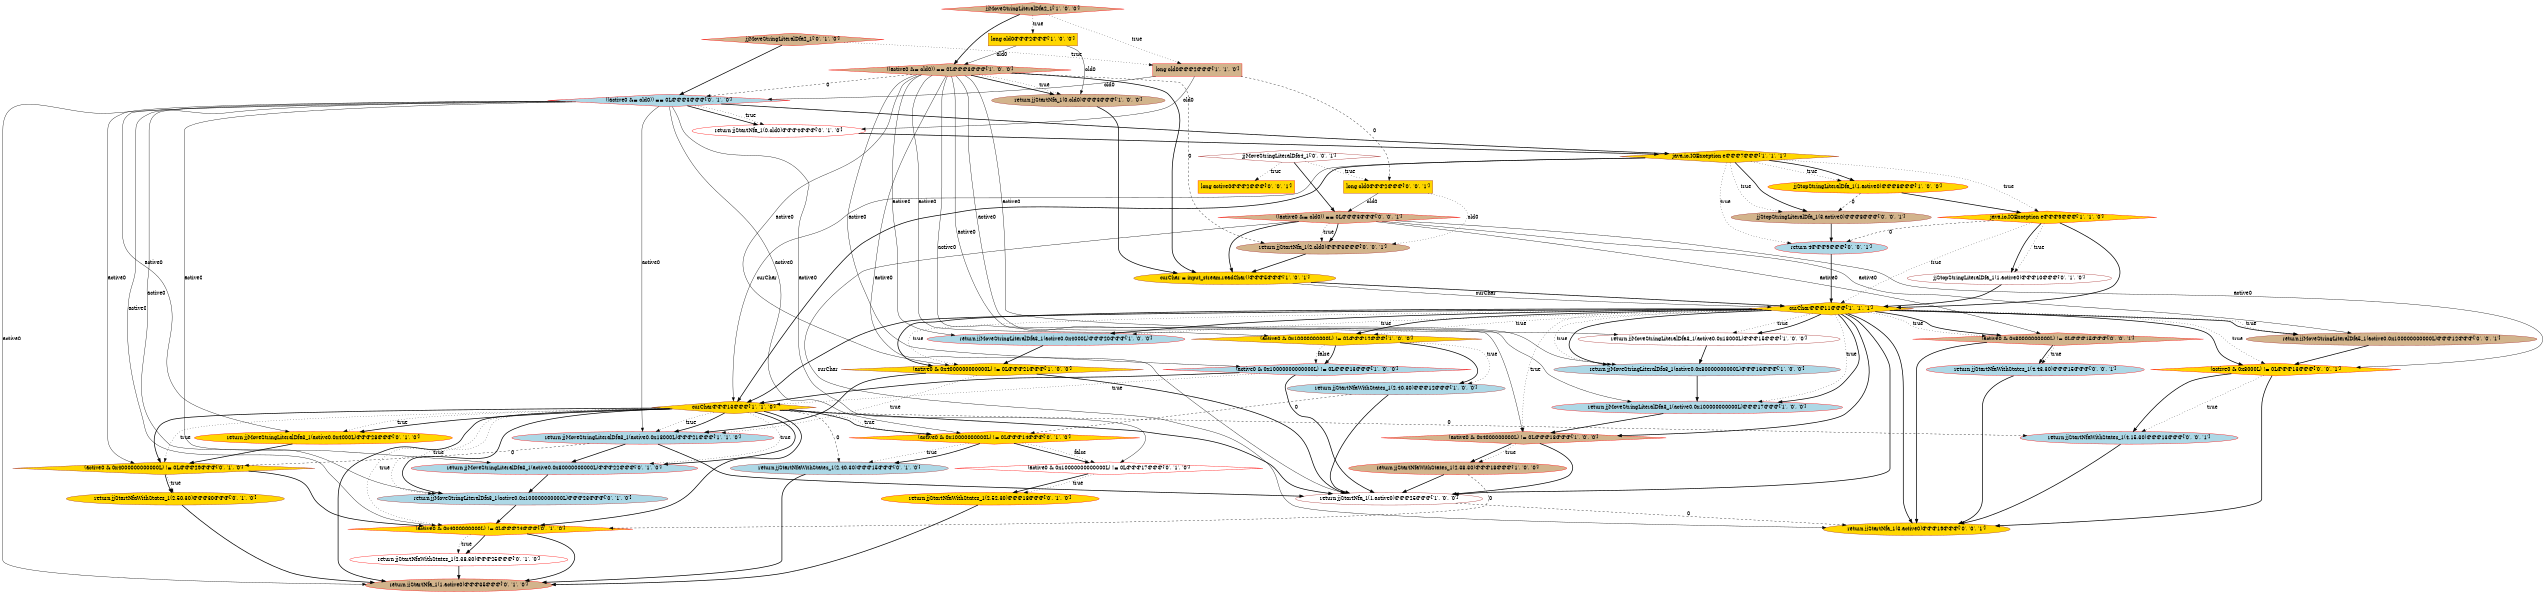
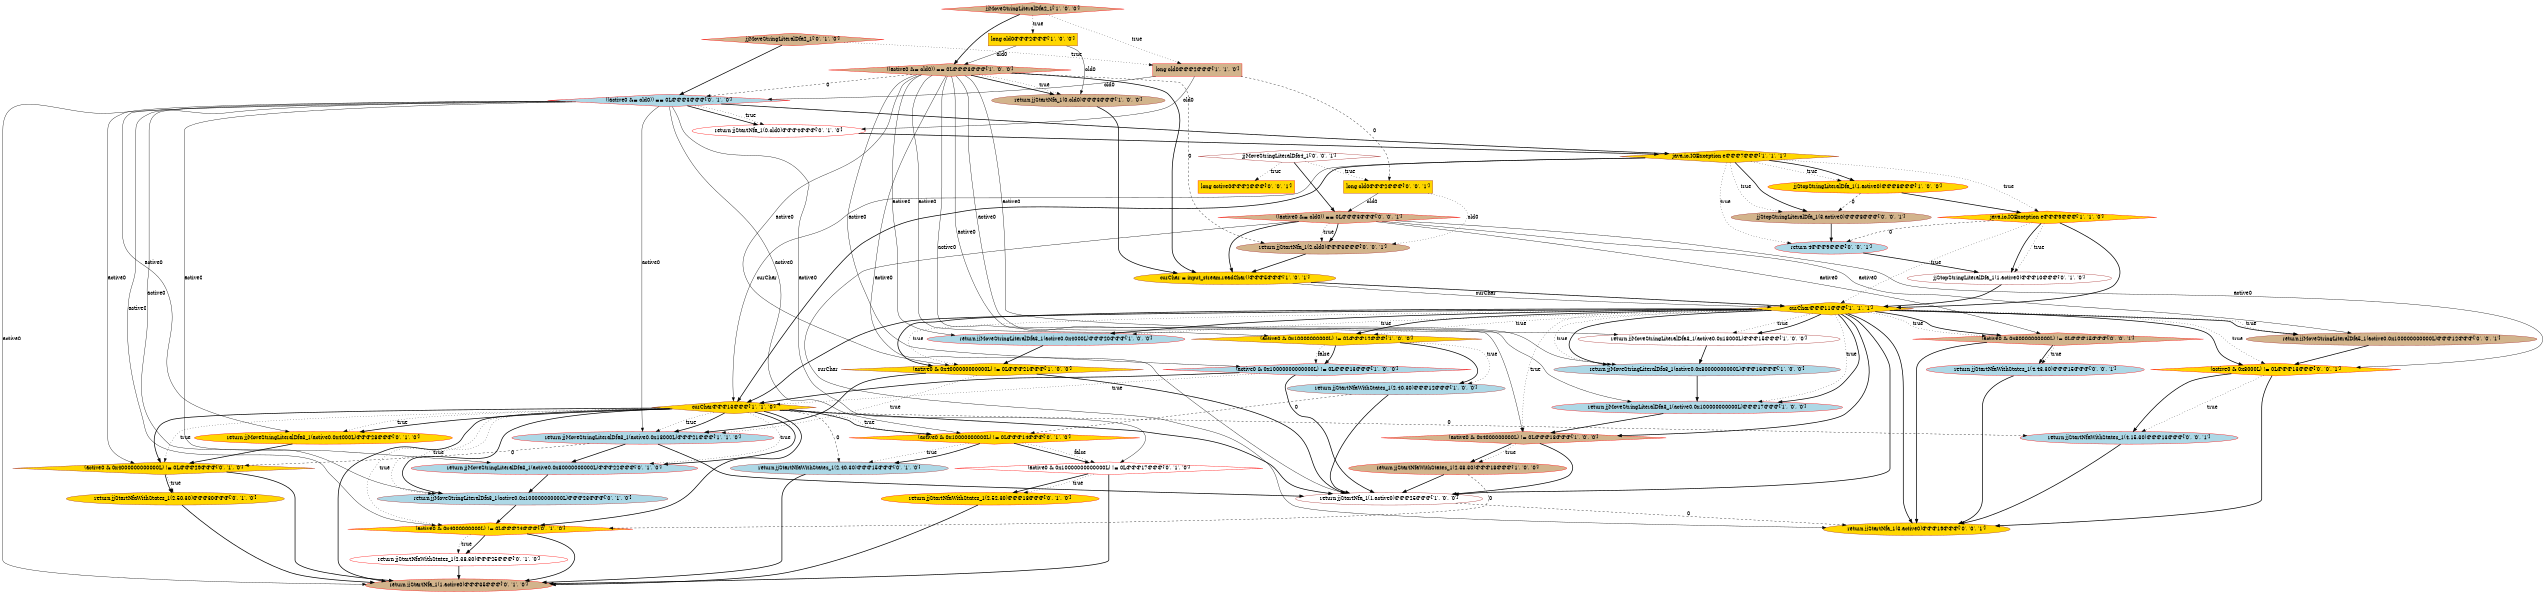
  digraph {
    fontname="DejaVu Serif"
    node [color=red fillcolor=gold fontname="DejaVu Serif" shape=ellipse style=filled]
    edge [fontname="DejaVu Serif" style=bold]
    n1 [color=brown fillcolor=tan label="return jjStartNfa_1(2,old0)@@@3@@@['0', '0', '1']"]
    n2 [color=brown label="curChar = input_stream.readChar()@@@5@@@['1', '0', '1']"]
    n3 [color=brown label="curChar@@@11@@@['1', '1', '1']" shape=diamond]
    n4 [fillcolor=tan label="long old0@@@2@@@['1', '1', '0']" shape=box]
    n5 [fillcolor=lightblue label="((active0 &= old0)) == 0L@@@3@@@['0', '1', '0']" shape=diamond]
    n6 [fillcolor=white label="return jjStartNfa_1(0,old0)@@@4@@@['0', '1', '0']"]
    n7 [color=brown label="long old0@@@2@@@['0', '0', '1']" shape=box]
    n8 [fillcolor=tan label="return jjStartNfa_1(1,active0)@@@35@@@['0', '1', '0']"]
    n9 [label="(active0 & 0x10000000000L) != 0L@@@14@@@['0', '1', '0']" shape=diamond]
    n10 [fillcolor=white label="(active0 & 0x10000000000000L) != 0L@@@17@@@['0', '1', '0']" shape=diamond]
    n11 [label="(active0 & 0x4000000000L) != 0L@@@24@@@['0', '1', '0']" shape=diamond]
    n12 [color=brown label="(active0 & 0x4000000000000L) != 0L@@@29@@@['0', '1', '0']" shape=diamond]
    n13 [color=brown fillcolor=lightblue label="return jjMoveStringLiteralDfa3_1(active0,0x100000000000L)@@@23@@@['0', '1', '0']"]
    n14 [label="return jjMoveStringLiteralDfa3_1(active0,0x4000L)@@@28@@@['0', '1', '0']"]
    n15 [color=brown label="java.io.IOException e@@@7@@@['1', '1', '1']" shape=diamond]
    n16 [fillcolor=lightblue label="return jjMoveStringLiteralDfa3_1(active0,0x18000L)@@@21@@@['1', '1', '0']"]
    n17 [fillcolor=lightblue label="return jjMoveStringLiteralDfa3_1(active0,0x80000000000L)@@@22@@@['0', '1', '0']"]
    n18 [fillcolor=tan label="((active0 &= old0)) == 0L@@@3@@@['0', '0', '1']" shape=diamond]
    n19 [color=brown label="return jjStartNfaWithStates_1(2,50,30)@@@30@@@['0', '1', '0']"]
    n20 [fillcolor=lightblue label="return jjStartNfaWithStates_1(4,43,30)@@@15@@@['0', '0', '1']"]
    n21 [color=brown label="return jjStartNfa_1(3,active0)@@@19@@@['0', '0', '1']"]
    n22 [fillcolor=lightblue label="(active0 & 0x10000000000000L) != 0L@@@13@@@['1', '0', '0']" shape=diamond]
    n23 [color=brown fillcolor=white label="return jjStartNfa_1(1,active0)@@@25@@@['1', '0', '0']"]
    n24 [color=brown label="curChar@@@13@@@['1', '1', '0']" shape=diamond]
    n25 [color=brown fillcolor=lightblue label="return jjStartNfaWithStates_1(2,40,30)@@@15@@@['0', '1', '0']"]
    n26 [fillcolor=lightblue label="return jjStartNfaWithStates_1(4,15,30)@@@13@@@['0', '0', '1']"]
    n27 [label="return jjStartNfaWithStates_1(2,52,30)@@@18@@@['0', '1', '0']"]
    n28 [fillcolor=tan label="return jjStartNfaWithStates_1(2,38,30)@@@18@@@['1', '0', '0']"]
    n29 [fillcolor=white label="return jjStartNfaWithStates_1(2,38,30)@@@25@@@['0', '1', '0']"]
    n30 [color=brown fillcolor=white label="jjStopStringLiteralDfa_1(1,active0)@@@10@@@['0', '1', '0']"]
    n31 [color=brown fillcolor=lightblue label="return jjMoveStringLiteralDfa3_1(active0,0x80000000000L)@@@16@@@['1', '0', '0']"]
    n32 [fillcolor=lightblue label="return jjMoveStringLiteralDfa3_1(active0,0x100000000000L)@@@17@@@['1', '0', '0']"]
    n33 [color=brown fillcolor=white label="return jjMoveStringLiteralDfa3_1(active0,0x18000L)@@@15@@@['1', '0', '0']"]
    n34 [color=brown label="(active0 & 0x4000000000000L) != 0L@@@21@@@['1', '0', '0']" shape=diamond]
    n35 [color=brown fillcolor=tan label="return jjMoveStringLiteralDfa5_1(active0,0x100000000000L)@@@12@@@['0', '0', '1']"]
    n36 [fillcolor=lightblue label="return jjMoveStringLiteralDfa3_1(active0,0x4000L)@@@20@@@['1', '0', '0']"]
    n37 [fillcolor=tan label="(active0 & 0x4000000000L) != 0L@@@18@@@['1', '0', '0']" shape=diamond]
    n38 [color=brown label="(active0 & 0x10000000000L) != 0L@@@12@@@['1', '0', '0']" shape=diamond]
    n39 [fillcolor=tan label="(active0 & 0x80000000000L) != 0L@@@15@@@['0', '0', '1']" shape=diamond]
    n40 [label="(active0 & 0x8000L) != 0L@@@13@@@['0', '0', '1']" shape=diamond]
    n41 [color=brown fillcolor=lightblue label="return jjStartNfaWithStates_1(2,40,30)@@@12@@@['1', '0', '0']"]
    n42 [fillcolor=lightblue label="return 4@@@9@@@['0', '0', '1']"]
    n43 [color=brown fillcolor=tan label="jjStopStringLiteralDfa_1(3,active0)@@@8@@@['0', '0', '1']"]
    n44 [label="jjStopStringLiteralDfa_1(1,active0)@@@8@@@['1', '0', '0']"]
    n45 [label="java.io.IOException e@@@9@@@['1', '1', '0']" shape=diamond]
    n46 [label="long active0@@@2@@@['0', '0', '1']" shape=box]
    n47 [color=brown fillcolor=white label="jjMoveStringLiteralDfa4_1['0', '0', '1']" shape=diamond]
    n48 [color=brown label="long old0@@@2@@@['1', '0', '0']" shape=box]
    n49 [color=brown fillcolor=tan label="return jjStartNfa_1(0,old0)@@@3@@@['1', '0', '0']"]
    n50 [fillcolor=tan label="((active0 &= old0)) == 0L@@@3@@@['1', '0', '0']" shape=diamond]
    n51 [fillcolor=tan label="jjMoveStringLiteralDfa2_1['1', '0', '0']" shape=diamond]
    n52 [fillcolor=tan label="jjMoveStringLiteralDfa2_1['0', '1', '0']" shape=diamond]
    n1 -> n2
    n2 -> n3
    n2 -> n3 [label=curChar style=solid]
    n3 -> n21
    n3 -> n23
    n3 -> n24
    n3 -> n31
    n3 -> n31 [label=true style=dotted]
    n3 -> n32 [label=true style=dotted]
    n3 -> n32
    n3 -> n33 [label=true style=dotted]
    n3 -> n33
    n3 -> n34
    n3 -> n34 [label=true style=dotted]
    n3 -> n35 [label=true style=dotted]
    n3 -> n35
    n3 -> n36 [label=true style=dotted]
    n3 -> n36
    n3 -> n37
    n3 -> n37 [label=true style=dotted]
    n3 -> n38
    n3 -> n38 [label=true style=dotted]
    n3 -> n39 [label=true style=dotted]
    n3 -> n39
    n3 -> n40
    n3 -> n40 [label=true style=dotted]
    n4 -> n5 [label=old0 style=solid]
    n4 -> n6 [label=old0 style=solid]
    n4 -> n7 [label=0 style=dashed]
    n5 -> n6
    n5 -> n6 [label=true style=dotted]
    n5 -> n8 [label=active0 style=solid]
    n5 -> n9 [label=active0 style=solid]
    n5 -> n10 [label=active0 style=solid]
    n5 -> n11 [label=active0 style=solid]
    n5 -> n12 [label=active0 style=solid]
    n5 -> n13 [label=active0 style=solid]
    n5 -> n14 [label=active0 style=solid]
    n5 -> n15
    n5 -> n16 [label=active0 style=solid]
    n5 -> n17 [label=active0 style=solid]
    n6 -> n15
    n7 -> n1 [label=old0 style=dotted]
    n7 -> n18 [label=old0 style=solid]
    n9 -> n10
    n9 -> n10 [label=false style=dotted]
    n9 -> n25 [label=true style=dotted]
    n9 -> n25
+   n10 -> n8
    n10 -> n27
    n10 -> n27 [label=true style=dotted]
    n11 -> n8
    n11 -> n29
    n11 -> n29 [label=true style=dotted]
-   n12 -> n11
+   n12 -> n8
    n12 -> n19
    n12 -> n19 [label=true style=dotted]
    n13 -> n11
    n14 -> n12
    n15 -> n24 [label=curChar style=solid]
    n15 -> n24
    n15 -> n42 [label=true style=dotted]
    n15 -> n43 [label=true style=dotted]
    n15 -> n43
    n15 -> n44 [label=true style=dotted]
    n15 -> n44
    n15 -> n45 [label=true style=dotted]
    n16 -> n12 [label=0 style=dashed]
    n16 -> n17
    n16 -> n23
    n17 -> n13
    n18 -> n1 [label=true style=dotted]
    n18 -> n1
    n18 -> n2
    n18 -> n21 [label=curChar style=solid]
    n18 -> n35 [label=active0 style=solid]
    n18 -> n39 [label=active0 style=solid]
    n18 -> n40 [label=active0 style=solid]
    n19 -> n8
    n20 -> n21
    n22 -> n23
    n22 -> n24 [label=true style=dotted]
    n22 -> n24
    n23 -> n21 [label=0 style=dashed]
    n24 -> n8
    n24 -> n9 [label=true style=dotted]
    n24 -> n9
    n24 -> n11
    n24 -> n11 [label=true style=dotted]
    n24 -> n12
    n24 -> n12 [label=true style=dotted]
    n24 -> n13 [label=true style=dotted]
    n24 -> n13
    n24 -> n14
    n24 -> n14 [label=true style=dotted]
    n24 -> n16
    n24 -> n16 [label=true style=dotted]
    n24 -> n17 [label=true style=dotted]
    n24 -> n17
    n24 -> n23
    n24 -> n25 [label=0 style=dashed]
    n24 -> n26 [label=0 style=dashed]
    n25 -> n8
    n26 -> n21
    n27 -> n8
    n28 -> n11 [label=0 style=dashed]
    n28 -> n23
    n29 -> n8
    n30 -> n3
    n31 -> n32
    n32 -> n37
    n33 -> n31
    n34 -> n16
    n34 -> n16 [label=true style=dotted]
    n34 -> n23
    n35 -> n40
    n36 -> n34
    n37 -> n23
    n37 -> n28
    n37 -> n28 [label=true style=dotted]
    n38 -> n22
    n38 -> n22 [label=false style=dotted]
    n38 -> n41 [label=true style=dotted]
    n38 -> n41
    n39 -> n20
    n39 -> n20 [label=true style=dotted]
    n39 -> n21
    n40 -> n21
    n40 -> n26
    n40 -> n26 [label=true style=dotted]
    n41 -> n9 [label=0 style=dashed]
    n41 -> n23
-   n42 -> n3
+   n42 -> n30
    n43 -> n42
    n44 -> n43 [label=0 style=dashed]
    n44 -> n45
    n45 -> n3
    n45 -> n3 [label=true style=dotted]
    n45 -> n30 [label=true style=dotted]
    n45 -> n30
    n45 -> n42 [label=0 style=dashed]
    n47 -> n7 [label=true style=dotted]
    n47 -> n18
    n47 -> n46 [label=true style=dotted]
    n48 -> n49 [label=old0 style=solid]
    n48 -> n50 [label=old0 style=solid]
    n49 -> n2
    n50 -> n1 [label=0 style=dashed]
    n50 -> n2
    n50 -> n5 [label=0 style=dashed]
    n50 -> n22 [label=active0 style=solid]
    n50 -> n23 [label=active0 style=solid]
    n50 -> n31 [label=active0 style=solid]
    n50 -> n32 [label=active0 style=solid]
    n50 -> n33 [label=active0 style=solid]
    n50 -> n34 [label=active0 style=solid]
    n50 -> n36 [label=active0 style=solid]
    n50 -> n37 [label=active0 style=solid]
    n50 -> n38 [label=active0 style=solid]
    n50 -> n49
    n50 -> n49 [label=true style=dotted]
    n51 -> n4 [label=true style=dotted]
    n51 -> n48 [label=true style=dotted]
    n51 -> n50
    n52 -> n4 [label=true style=dotted]
    n52 -> n5
  }
